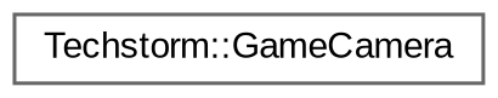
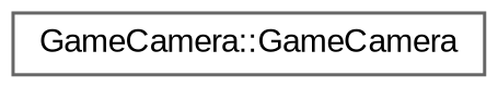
  digraph {
    rankdir=LR
    fontname="Liberation Sans"
-   n1 [color=grey40 fillcolor=white fontname="Liberation Sans" fontsize=10 height=0.2 label="Techstorm::GameCamera" shape=box style=filled width=0.4]
+   n1 [color=grey40 fillcolor=white fontname="Liberation Sans" fontsize=10 height=0.2 label="GameCamera::GameCamera" shape=box style=filled width=0.4]
  }
